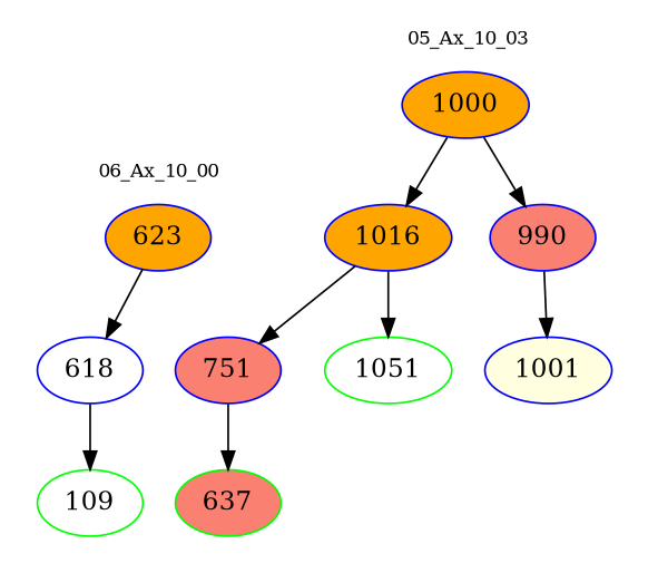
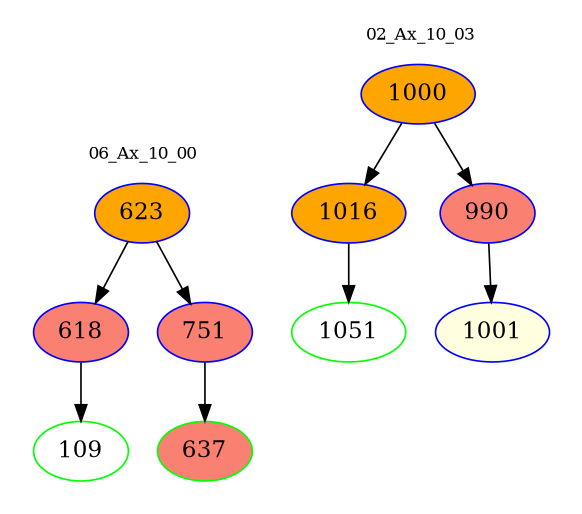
  digraph {
    node [color=blue fillcolor=salmon style=filled]
    edge [color=black]
    n1 [fillcolor=orange label=623]
-   n2 [fillcolor=white label=618]
+   n2 [label=618]
    n3 [label=751]
    n4 [color=green fillcolor=white label=109]
    n5 [color=green label=637]
    n6 [fillcolor=orange label=1000]
    n7 [fillcolor=orange label=1016]
    n8 [label=990]
    n9 [color=green fillcolor=white label=1051]
    n10 [fillcolor=lightyellow label=1001]
    subgraph cluster_1 {
      color=white
      fontsize=10
      label="06_Ax_10_00"
      n1
      n2
      n3
      n4
      n5
    }
    subgraph cluster_2 {
      color=white
      fontsize=10
-     label="05_Ax_10_03"
+     label="02_Ax_10_03"
      n6
      n7
      n8
      n9
      n10
    }
    n1 -> n2
-   n7 -> n3
+   n1 -> n3
    n2 -> n4
    n3 -> n5
    n6 -> n7
    n6 -> n8
    n7 -> n9
    n8 -> n10
  }
